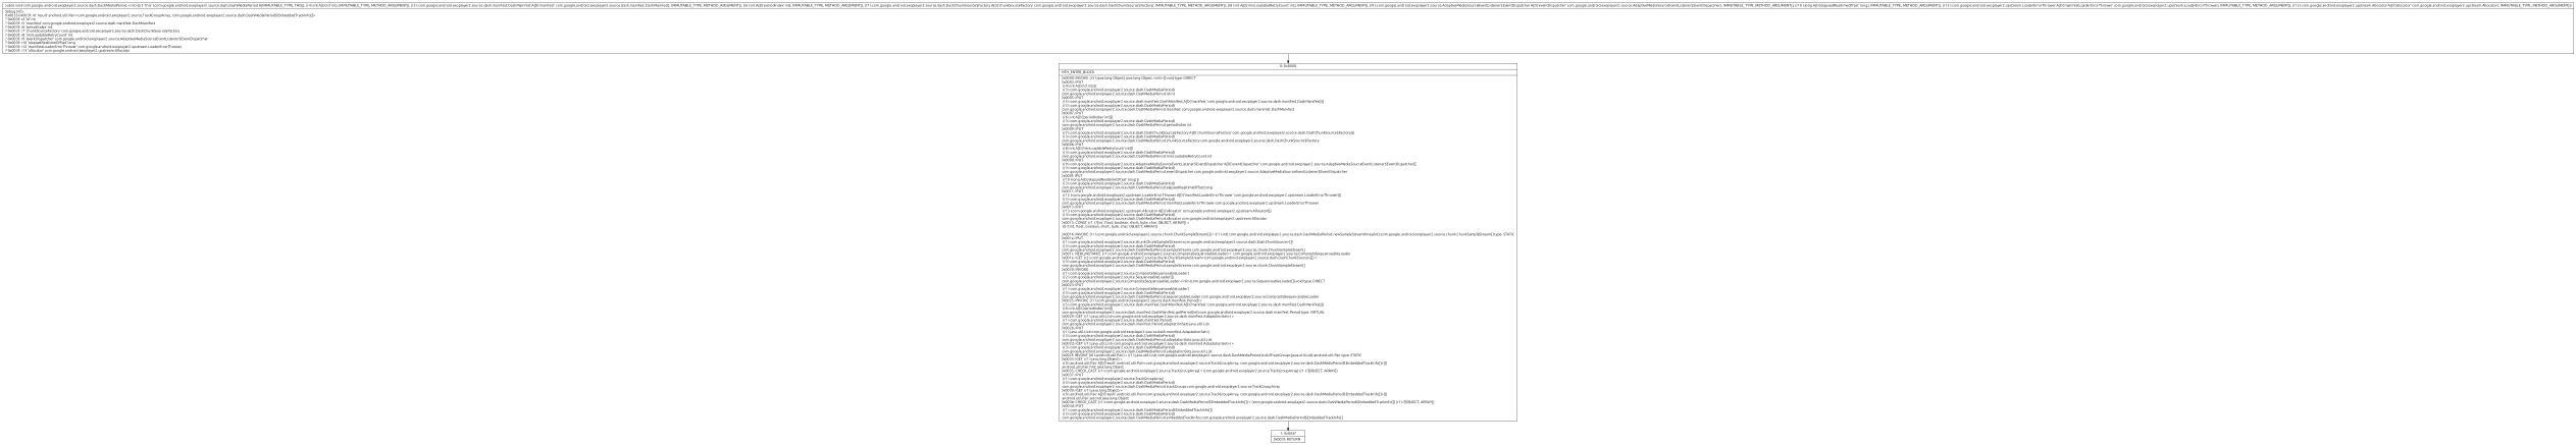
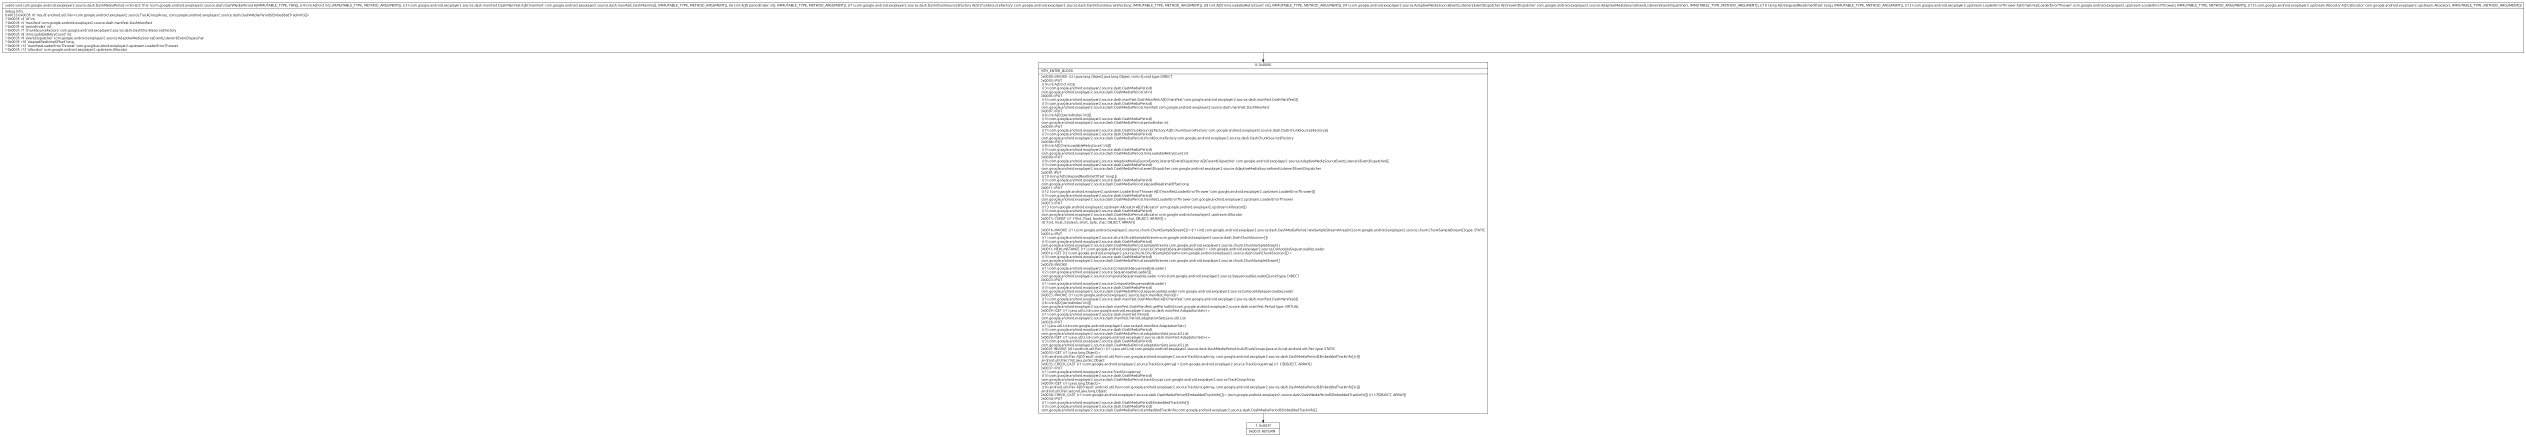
  digraph {
    fontname=Ubuntu
    node [shape=record fontname=Ubuntu]
    edge [fontname=Ubuntu]
-   n1 [label="{0\:\ 0x0000|MTH_ENTER_BLOCK\l|0x0000: INVOKE  (r3 I:java.lang.Object) java.lang.Object.\<init\>():void type: DIRECT \l0x0003: IPUT  \l  (r4 I:int A[D('id' int)])\l  (r3 I:com.google.android.exoplayer2.source.dash.DashMediaPeriod)\l com.google.android.exoplayer2.source.dash.DashMediaPeriod.id int \l0x0005: IPUT  \l  (r5 I:com.google.android.exoplayer2.source.dash.manifest.DashManifest A[D('manifest' com.google.android.exoplayer2.source.dash.manifest.DashManifest)])\l  (r3 I:com.google.android.exoplayer2.source.dash.DashMediaPeriod)\l com.google.android.exoplayer2.source.dash.DashMediaPeriod.manifest com.google.android.exoplayer2.source.dash.manifest.DashManifest \l0x0007: IPUT  \l  (r6 I:int A[D('periodIndex' int)])\l  (r3 I:com.google.android.exoplayer2.source.dash.DashMediaPeriod)\l com.google.android.exoplayer2.source.dash.DashMediaPeriod.periodIndex int \l0x0009: IPUT  \l  (r7 I:com.google.android.exoplayer2.source.dash.DashChunkSource$Factory A[D('chunkSourceFactory' com.google.android.exoplayer2.source.dash.DashChunkSource$Factory)])\l  (r3 I:com.google.android.exoplayer2.source.dash.DashMediaPeriod)\l com.google.android.exoplayer2.source.dash.DashMediaPeriod.chunkSourceFactory com.google.android.exoplayer2.source.dash.DashChunkSource$Factory \l0x000b: IPUT  \l  (r8 I:int A[D('minLoadableRetryCount' int)])\l  (r3 I:com.google.android.exoplayer2.source.dash.DashMediaPeriod)\l com.google.android.exoplayer2.source.dash.DashMediaPeriod.minLoadableRetryCount int \l0x000d: IPUT  \l  (r9 I:com.google.android.exoplayer2.source.AdaptiveMediaSourceEventListener$EventDispatcher A[D('eventDispatcher' com.google.android.exoplayer2.source.AdaptiveMediaSourceEventListener$EventDispatcher)])\l  (r3 I:com.google.android.exoplayer2.source.dash.DashMediaPeriod)\l com.google.android.exoplayer2.source.dash.DashMediaPeriod.eventDispatcher com.google.android.exoplayer2.source.AdaptiveMediaSourceEventListener$EventDispatcher \l0x000f: IPUT  \l  (r10 I:long A[D('elapsedRealtimeOffset' long)])\l  (r3 I:com.google.android.exoplayer2.source.dash.DashMediaPeriod)\l com.google.android.exoplayer2.source.dash.DashMediaPeriod.elapsedRealtimeOffset long \l0x0011: IPUT  \l  (r12 I:com.google.android.exoplayer2.upstream.LoaderErrorThrower A[D('manifestLoaderErrorThrower' com.google.android.exoplayer2.upstream.LoaderErrorThrower)])\l  (r3 I:com.google.android.exoplayer2.source.dash.DashMediaPeriod)\l com.google.android.exoplayer2.source.dash.DashMediaPeriod.manifestLoaderErrorThrower com.google.android.exoplayer2.upstream.LoaderErrorThrower \l0x0013: IPUT  \l  (r13 I:com.google.android.exoplayer2.upstream.Allocator A[D('allocator' com.google.android.exoplayer2.upstream.Allocator)])\l  (r3 I:com.google.android.exoplayer2.source.dash.DashMediaPeriod)\l com.google.android.exoplayer2.source.dash.DashMediaPeriod.allocator com.google.android.exoplayer2.upstream.Allocator \l0x0015: CONST  (r1 I:?[int, float, boolean, short, byte, char, OBJECT, ARRAY]) = \l  (0 ?[int, float, boolean, short, byte, char, OBJECT, ARRAY])\l \l0x0016: INVOKE  (r1 I:com.google.android.exoplayer2.source.chunk.ChunkSampleStream[]) = (r1 I:int) com.google.android.exoplayer2.source.dash.DashMediaPeriod.newSampleStreamArray(int):com.google.android.exoplayer2.source.chunk.ChunkSampleStream[] type: STATIC \l0x001a: IPUT  \l  (r1 I:com.google.android.exoplayer2.source.chunk.ChunkSampleStream\<com.google.android.exoplayer2.source.dash.DashChunkSource\>[])\l  (r3 I:com.google.android.exoplayer2.source.dash.DashMediaPeriod)\l com.google.android.exoplayer2.source.dash.DashMediaPeriod.sampleStreams com.google.android.exoplayer2.source.chunk.ChunkSampleStream[] \l0x001c: NEW_INSTANCE  (r1 I:com.google.android.exoplayer2.source.CompositeSequenceableLoader) =  com.google.android.exoplayer2.source.CompositeSequenceableLoader \l0x001e: IGET  (r2 I:com.google.android.exoplayer2.source.chunk.ChunkSampleStream\<com.google.android.exoplayer2.source.dash.DashChunkSource\>[]) = \l  (r3 I:com.google.android.exoplayer2.source.dash.DashMediaPeriod)\l com.google.android.exoplayer2.source.dash.DashMediaPeriod.sampleStreams com.google.android.exoplayer2.source.chunk.ChunkSampleStream[] \l0x0020: INVOKE  \l  (r1 I:com.google.android.exoplayer2.source.CompositeSequenceableLoader)\l  (r2 I:com.google.android.exoplayer2.source.SequenceableLoader[])\l com.google.android.exoplayer2.source.CompositeSequenceableLoader.\<init\>(com.google.android.exoplayer2.source.SequenceableLoader[]):void type: DIRECT \l0x0023: IPUT  \l  (r1 I:com.google.android.exoplayer2.source.CompositeSequenceableLoader)\l  (r3 I:com.google.android.exoplayer2.source.dash.DashMediaPeriod)\l com.google.android.exoplayer2.source.dash.DashMediaPeriod.sequenceableLoader com.google.android.exoplayer2.source.CompositeSequenceableLoader \l0x0025: INVOKE  (r1 I:com.google.android.exoplayer2.source.dash.manifest.Period) = \l  (r5 I:com.google.android.exoplayer2.source.dash.manifest.DashManifest A[D('manifest' com.google.android.exoplayer2.source.dash.manifest.DashManifest)])\l  (r6 I:int A[D('periodIndex' int)])\l com.google.android.exoplayer2.source.dash.manifest.DashManifest.getPeriod(int):com.google.android.exoplayer2.source.dash.manifest.Period type: VIRTUAL \l0x0029: IGET  (r1 I:java.util.List\<com.google.android.exoplayer2.source.dash.manifest.AdaptationSet\>) = \l  (r1 I:com.google.android.exoplayer2.source.dash.manifest.Period)\l com.google.android.exoplayer2.source.dash.manifest.Period.adaptationSets java.util.List \l0x002b: IPUT  \l  (r1 I:java.util.List\<com.google.android.exoplayer2.source.dash.manifest.AdaptationSet\>)\l  (r3 I:com.google.android.exoplayer2.source.dash.DashMediaPeriod)\l com.google.android.exoplayer2.source.dash.DashMediaPeriod.adaptationSets java.util.List \l0x002d: IGET  (r1 I:java.util.List\<com.google.android.exoplayer2.source.dash.manifest.AdaptationSet\>) = \l  (r3 I:com.google.android.exoplayer2.source.dash.DashMediaPeriod)\l com.google.android.exoplayer2.source.dash.DashMediaPeriod.adaptationSets java.util.List \l0x002f: INVOKE  (r0 I:android.util.Pair) = (r1 I:java.util.List) com.google.android.exoplayer2.source.dash.DashMediaPeriod.buildTrackGroups(java.util.List):android.util.Pair type: STATIC \l0x0033: IGET  (r1 I:java.lang.Object) = \l  (r0 I:android.util.Pair A[D('result' android.util.Pair\<com.google.android.exoplayer2.source.TrackGroupArray, com.google.android.exoplayer2.source.dash.DashMediaPeriod$EmbeddedTrackInfo[]\>)])\l android.util.Pair.first java.lang.Object \l0x0035: CHECK_CAST  (r1 I:com.google.android.exoplayer2.source.TrackGroupArray) = (com.google.android.exoplayer2.source.TrackGroupArray) (r1 I:?[OBJECT, ARRAY]) \l0x0037: IPUT  \l  (r1 I:com.google.android.exoplayer2.source.TrackGroupArray)\l  (r3 I:com.google.android.exoplayer2.source.dash.DashMediaPeriod)\l com.google.android.exoplayer2.source.dash.DashMediaPeriod.trackGroups com.google.android.exoplayer2.source.TrackGroupArray \l0x0039: IGET  (r1 I:java.lang.Object) = \l  (r0 I:android.util.Pair A[D('result' android.util.Pair\<com.google.android.exoplayer2.source.TrackGroupArray, com.google.android.exoplayer2.source.dash.DashMediaPeriod$EmbeddedTrackInfo[]\>)])\l android.util.Pair.second java.lang.Object \l0x003b: CHECK_CAST  (r1 I:com.google.android.exoplayer2.source.dash.DashMediaPeriod$EmbeddedTrackInfo[]) = (com.google.android.exoplayer2.source.dash.DashMediaPeriod$EmbeddedTrackInfo[]) (r1 I:?[OBJECT, ARRAY]) \l0x003d: IPUT  \l  (r1 I:com.google.android.exoplayer2.source.dash.DashMediaPeriod$EmbeddedTrackInfo[])\l  (r3 I:com.google.android.exoplayer2.source.dash.DashMediaPeriod)\l com.google.android.exoplayer2.source.dash.DashMediaPeriod.embeddedTrackInfos com.google.android.exoplayer2.source.dash.DashMediaPeriod$EmbeddedTrackInfo[] \l}"]
+   n1 [label="{0\:\ 0x0000|MTH_ENTER_BLOCK\l|0x0000: INVOKE  (r3 I:java.lang.Object) java.lang.Object.\<init\>():void type: DIRECT \l0x0003: IPUT  \l  (r4 I:int A[D('id' int)])\l  (r3 I:com.google.android.exoplayer2.source.dash.DashMediaPeriod)\l com.google.android.exoplayer2.source.dash.DashMediaPeriod.id int \l0x0005: IPUT  \l  (r5 I:com.google.android.exoplayer2.source.dash.manifest.DashManifest A[D('manifest' com.google.android.exoplayer2.source.dash.manifest.DashManifest)])\l  (r3 I:com.google.android.exoplayer2.source.dash.DashMediaPeriod)\l com.google.android.exoplayer2.source.dash.DashMediaPeriod.manifest com.google.android.exoplayer2.source.dash.manifest.DashManifest \l0x0007: IPUT  \l  (r6 I:int A[D('periodIndex' int)])\l  (r3 I:com.google.android.exoplayer2.source.dash.DashMediaPeriod)\l com.google.android.exoplayer2.source.dash.DashMediaPeriod.periodIndex int \l0x0009: IPUT  \l  (r7 I:com.google.android.exoplayer2.source.dash.DashChunkSource$Factory A[D('chunkSourceFactory' com.google.android.exoplayer2.source.dash.DashChunkSource$Factory)])\l  (r3 I:com.google.android.exoplayer2.source.dash.DashMediaPeriod)\l com.google.android.exoplayer2.source.dash.DashMediaPeriod.chunkSourceFactory com.google.android.exoplayer2.source.dash.DashChunkSource$Factory \l0x000b: IPUT  \l  (r8 I:int A[D('minLoadableRetryCount' int)])\l  (r3 I:com.google.android.exoplayer2.source.dash.DashMediaPeriod)\l com.google.android.exoplayer2.source.dash.DashMediaPeriod.minLoadableRetryCount int \l0x000d: IPUT  \l  (r9 I:com.google.android.exoplayer2.source.AdaptiveMediaSourceEventListener$EventDispatcher A[D('eventDispatcher' com.google.android.exoplayer2.source.AdaptiveMediaSourceEventListener$EventDispatcher)])\l  (r3 I:com.google.android.exoplayer2.source.dash.DashMediaPeriod)\l com.google.android.exoplayer2.source.dash.DashMediaPeriod.eventDispatcher com.google.android.exoplayer2.source.AdaptiveMediaSourceEventListener$EventDispatcher \l0x000f: IPUT  \l  (r10 I:long A[D('elapsedRealtimeOffset' long)])\l  (r3 I:com.google.android.exoplayer2.source.dash.DashMediaPeriod)\l com.google.android.exoplayer2.source.dash.DashMediaPeriod.elapsedRealtimeOffset long \l0x0011: IPUT  \l  (r12 I:com.google.android.exoplayer2.upstream.LoaderErrorThrower A[D('manifestLoaderErrorThrower' com.google.android.exoplayer2.upstream.LoaderErrorThrower)])\l  (r3 I:com.google.android.exoplayer2.source.dash.DashMediaPeriod)\l com.google.android.exoplayer2.source.dash.DashMediaPeriod.manifestLoaderErrorThrower com.google.android.exoplayer2.upstream.LoaderErrorThrower \l0x0013: IPUT  \l  (r13 I:com.google.android.exoplayer2.upstream.Allocator A[D('allocator' com.google.android.exoplayer2.upstream.Allocator)])\l  (r3 I:com.google.android.exoplayer2.source.dash.DashMediaPeriod)\l com.google.android.exoplayer2.source.dash.DashMediaPeriod.allocator com.google.android.exoplayer2.upstream.Allocator \l0x0015: CONST  (r1 I:?[int, float, boolean, short, byte, char, OBJECT, ARRAY]) = \l  (0 ?[int, float, boolean, short, byte, char, OBJECT, ARRAY])\l \l0x0016: INVOKE  (r1 I:com.google.android.exoplayer2.source.chunk.ChunkSampleStream[]) = (r1 I:int) com.google.android.exoplayer2.source.dash.DashMediaPeriod.newSampleStreamArray(int):com.google.android.exoplayer2.source.chunk.ChunkSampleStream[] type: STATIC \l0x001a: IPUT  \l  (r1 I:com.google.android.exoplayer2.source.chunk.ChunkSampleStream\<com.google.android.exoplayer2.source.dash.DashChunkSource\>[])\l  (r3 I:com.google.android.exoplayer2.source.dash.DashMediaPeriod)\l com.google.android.exoplayer2.source.dash.DashMediaPeriod.sampleStreams com.google.android.exoplayer2.source.chunk.ChunkSampleStream[] \l0x001c: NEW_INSTANCE  (r1 I:com.google.android.exoplayer2.source.CompositeSequenceableLoader) =  com.google.android.exoplayer2.source.CompositeSequenceableLoader \l0x001e: IGET  (r2 I:com.google.android.exoplayer2.source.chunk.ChunkSampleStream\<com.google.android.exoplayer2.source.dash.DashChunkSource\>[]) = \l  (r3 I:com.google.android.exoplayer2.source.dash.DashMediaPeriod)\l com.google.android.exoplayer2.source.dash.DashMediaPeriod.sampleStreams com.google.android.exoplayer2.source.chunk.ChunkSampleStream[] \l0x0020: INVOKE  \l  (r1 I:com.google.android.exoplayer2.source.CompositeSequenceableLoader)\l  (r2 I:com.google.android.exoplayer2.source.SequenceableLoader[])\l com.google.android.exoplayer2.source.CompositeSequenceableLoader.\<init\>(com.google.android.exoplayer2.source.SequenceableLoader[]):void type: DIRECT \l0x0023: IPUT  \l  (r1 I:com.google.android.exoplayer2.source.CompositeSequenceableLoader)\l  (r3 I:com.google.android.exoplayer2.source.dash.DashMediaPeriod)\l com.google.android.exoplayer2.source.dash.DashMediaPeriod.sequenceableLoader com.google.android.exoplayer2.source.CompositeSequenceableLoader \l0x0025: INVOKE  (r1 I:com.google.android.exoplayer2.source.dash.manifest.Period) = \l  (r5 I:com.google.android.exoplayer2.source.dash.manifest.DashManifest A[D('manifest' com.google.android.exoplayer2.source.dash.manifest.DashManifest)])\l  (r6 I:int A[D('periodIndex' int)])\l com.google.android.exoplayer2.source.dash.manifest.DashManifest.getPeriod(int):com.google.android.exoplayer2.source.dash.manifest.Period type: VIRTUAL \l0x0029: IGET  (r1 I:java.util.List\<com.google.android.exoplayer2.source.dash.manifest.AdaptationSet\>) = \l  (r1 I:com.google.android.exoplayer2.source.dash.manifest.Period)\l com.google.android.exoplayer2.source.dash.manifest.Period.adaptationSets java.util.List \l0x002b: IPUT  \l  (r1 I:java.util.List\<com.google.android.exoplayer2.source.dash.manifest.AdaptationSet\>)\l  (r3 I:com.google.android.exoplayer2.source.dash.DashMediaPeriod)\l com.google.android.exoplayer2.source.dash.DashMediaPeriod.adaptationSets java.util.List \l0x002d: IGET  (r1 I:java.util.List\<com.google.android.exoplayer2.source.dash.manifest.AdaptationSet\>) = \l  (r3 I:com.google.android.exoplayer2.source.dash.DashMediaPeriod)\l com.google.android.exoplayer2.source.dash.DashMediaPeriod.adaptationSets java.util.List \l0x002f: INVOKE  (r0 I:android.util.Pair) = (r1 I:java.util.List) com.google.android.exoplayer2.source.dash.DashMediaPeriod.buildTrackGroups(java.util.List):android.util.Pair type: STATIC \l0x0033: IGET  (r1 I:java.lang.Object) = \l  (r0 I:android.util.Pair A[D('result' android.util.Pair\<com.google.android.exoplayer2.source.TrackGroupArray, com.google.android.exoplayer2.source.dash.DashMediaPeriod$EmbeddedTrackInfo[]\>)])\l android.util.Pair.first java.public.Object \l0x0035: CHECK_CAST  (r1 I:com.google.android.exoplayer2.source.TrackGroupArray) = (com.google.android.exoplayer2.source.TrackGroupArray) (r1 I:?[OBJECT, ARRAY]) \l0x0037: IPUT  \l  (r1 I:com.google.android.exoplayer2.source.TrackGroupArray)\l  (r3 I:com.google.android.exoplayer2.source.dash.DashMediaPeriod)\l com.google.android.exoplayer2.source.dash.DashMediaPeriod.trackGroups com.google.android.exoplayer2.source.TrackGroupArray \l0x0039: IGET  (r1 I:java.lang.Object) = \l  (r0 I:android.util.Pair A[D('result' android.util.Pair\<com.google.android.exoplayer2.source.TrackGroupArray, com.google.android.exoplayer2.source.dash.DashMediaPeriod$EmbeddedTrackInfo[]\>)])\l android.util.Pair.second java.lang.Object \l0x003b: CHECK_CAST  (r1 I:com.google.android.exoplayer2.source.dash.DashMediaPeriod$EmbeddedTrackInfo[]) = (com.google.android.exoplayer2.source.dash.DashMediaPeriod$EmbeddedTrackInfo[]) (r1 I:?[OBJECT, ARRAY]) \l0x003d: IPUT  \l  (r1 I:com.google.android.exoplayer2.source.dash.DashMediaPeriod$EmbeddedTrackInfo[])\l  (r3 I:com.google.android.exoplayer2.source.dash.DashMediaPeriod)\l com.google.android.exoplayer2.source.dash.DashMediaPeriod.embeddedTrackInfos com.google.android.exoplayer2.source.dash.DashMediaPeriod$EmbeddedTrackInfo[] \l}"]
    n2 [label="{1\:\ 0x003f|0x003f: RETURN   \l}"]
    n3 [label="{public void com.google.android.exoplayer2.source.dash.DashMediaPeriod.\<init\>((r3 'this' I:com.google.android.exoplayer2.source.dash.DashMediaPeriod A[IMMUTABLE_TYPE, THIS]), (r4 I:int A[D('id' int), IMMUTABLE_TYPE, METHOD_ARGUMENT]), (r5 I:com.google.android.exoplayer2.source.dash.manifest.DashManifest A[D('manifest' com.google.android.exoplayer2.source.dash.manifest.DashManifest), IMMUTABLE_TYPE, METHOD_ARGUMENT]), (r6 I:int A[D('periodIndex' int), IMMUTABLE_TYPE, METHOD_ARGUMENT]), (r7 I:com.google.android.exoplayer2.source.dash.DashChunkSource$Factory A[D('chunkSourceFactory' com.google.android.exoplayer2.source.dash.DashChunkSource$Factory), IMMUTABLE_TYPE, METHOD_ARGUMENT]), (r8 I:int A[D('minLoadableRetryCount' int), IMMUTABLE_TYPE, METHOD_ARGUMENT]), (r9 I:com.google.android.exoplayer2.source.AdaptiveMediaSourceEventListener$EventDispatcher A[D('eventDispatcher' com.google.android.exoplayer2.source.AdaptiveMediaSourceEventListener$EventDispatcher), IMMUTABLE_TYPE, METHOD_ARGUMENT]), (r10 I:long A[D('elapsedRealtimeOffset' long), IMMUTABLE_TYPE, METHOD_ARGUMENT]), (r12 I:com.google.android.exoplayer2.upstream.LoaderErrorThrower A[D('manifestLoaderErrorThrower' com.google.android.exoplayer2.upstream.LoaderErrorThrower), IMMUTABLE_TYPE, METHOD_ARGUMENT]), (r13 I:com.google.android.exoplayer2.upstream.Allocator A[D('allocator' com.google.android.exoplayer2.upstream.Allocator), IMMUTABLE_TYPE, METHOD_ARGUMENT]))  | Debug Info:\l  0x0033\-0x003f: r0 'result' android.util.Pair\<com.google.android.exoplayer2.source.TrackGroupArray, com.google.android.exoplayer2.source.dash.DashMediaPeriod$EmbeddedTrackInfo[]\>\l  ?\-0x003f: r4 'id' int\l  ?\-0x003f: r5 'manifest' com.google.android.exoplayer2.source.dash.manifest.DashManifest\l  ?\-0x003f: r6 'periodIndex' int\l  ?\-0x003f: r7 'chunkSourceFactory' com.google.android.exoplayer2.source.dash.DashChunkSource$Factory\l  ?\-0x003f: r8 'minLoadableRetryCount' int\l  ?\-0x003f: r9 'eventDispatcher' com.google.android.exoplayer2.source.AdaptiveMediaSourceEventListener$EventDispatcher\l  ?\-0x003f: r10 'elapsedRealtimeOffset' long\l  ?\-0x003f: r12 'manifestLoaderErrorThrower' com.google.android.exoplayer2.upstream.LoaderErrorThrower\l  ?\-0x003f: r13 'allocator' com.google.android.exoplayer2.upstream.Allocator\l}"]
    n1 -> n2
    n3 -> n1
  }
